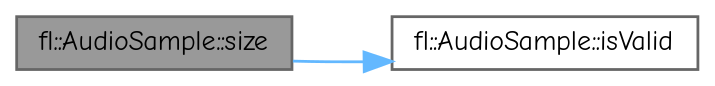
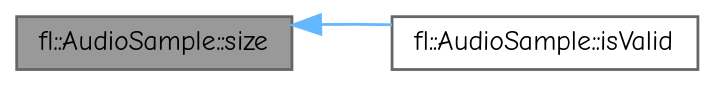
  digraph {
    rankdir=LR
    fontname="Comic Neue"
    node [fontname="Comic Neue" fontsize=10 shape=box style=filled]
    n1 [color=gray40 fillcolor=grey60 fontcolor=black height=0.2 label="fl::AudioSample::size" width=0.4]
    n2 [color=grey40 fillcolor=white height=0.2 label="fl::AudioSample::isValid" width=0.4]
-   n1 -> n2 [color=steelblue1 fontname="Comic Neue" fontsize=10 labelfontname=Helvetica labelfontsize=10 style=solid]
+   n2 -> n1 [color=steelblue1 fontname="Comic Neue" fontsize=10 labelfontname=Helvetica labelfontsize=10 style=solid]
  }
